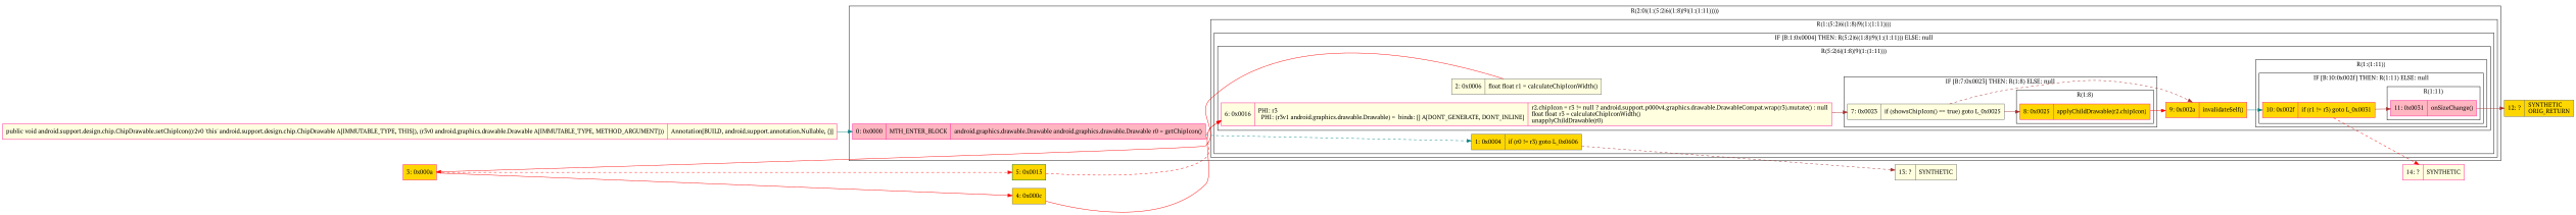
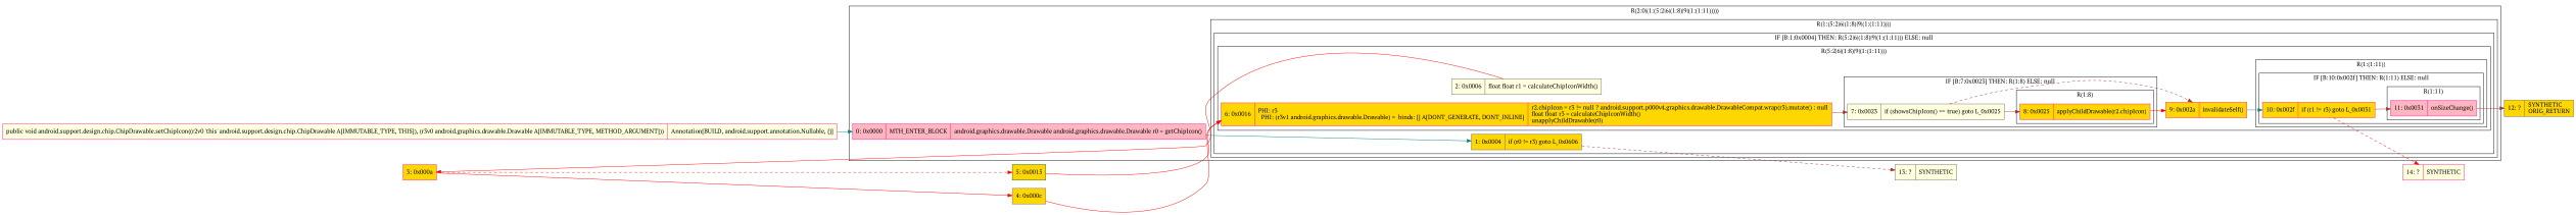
  digraph {
    fontname="PT Serif"
    rankdir=LR
    node [color=deeppink fillcolor=gold fontname="PT Serif" shape=record style=filled]
    edge [color=red fontname="PT Serif"]
    n1 [label="{8\:\ 0x0025|applyChildDrawable(r2.chipIcon)\l}"]
    n2 [color=gray40 fillcolor=lightyellow label="{7\:\ 0x0023|if (showsChipIcon() == true) goto L_0x0025\l}"]
    n3 [fillcolor=lightpink label="{11\:\ 0x0031|onSizeChange()\l}"]
    n4 [label="{10\:\ 0x002f|if (r1 != r3) goto L_0x0031\l}"]
    n5 [color=gray40 fillcolor=lightyellow label="{2\:\ 0x0006|float float r1 = calculateChipIconWidth()\l}"]
-   n6 [fillcolor=lightyellow label="{6\:\ 0x0016|PHI: r3 \l  PHI: (r3v1 android.graphics.drawable.Drawable) =  binds: [] A[DONT_GENERATE, DONT_INLINE]\l|r2.chipIcon = r3 != null ? android.support.p000v4.graphics.drawable.DrawableCompat.wrap(r3).mutate() : null\lfloat float r3 = calculateChipIconWidth()\lunapplyChildDrawable(r0)\l}"]
+   n6 [label="{6\:\ 0x0016|PHI: r3 \l  PHI: (r3v1 android.graphics.drawable.Drawable) =  binds: [] A[DONT_GENERATE, DONT_INLINE]\l|r2.chipIcon = r3 != null ? android.support.p000v4.graphics.drawable.DrawableCompat.wrap(r3).mutate() : null\lfloat float r3 = calculateChipIconWidth()\lunapplyChildDrawable(r0)\l}"]
    n7 [label="{9\:\ 0x002a|invalidateSelf()\l}"]
    n8 [color=gray40 label="{1\:\ 0x0004|if (r0 != r3) goto L_0x0606\l}"]
    n9 [fillcolor=lightpink label="{0\:\ 0x0000|MTH_ENTER_BLOCK\l|android.graphics.drawable.Drawable android.graphics.drawable.Drawable r0 = getChipIcon()\l}"]
    n10 [color=gray40 label="{12\:\ ?|SYNTHETIC\lORIG_RETURN\l}"]
    n11 [fillcolor=lightyellow label="{14\:\ ?|SYNTHETIC\l}"]
    n12 [label="{3\:\ 0x000a}"]
    n13 [color=gray40 fillcolor=lightyellow label="{13\:\ ?|SYNTHETIC\l}"]
    n14 [color=gray40 label="{4\:\ 0x000c}"]
    n15 [color=darkgreen label="{5\:\ 0x0015}"]
    n16 [fillcolor=lightyellow label="{public void android.support.design.chip.ChipDrawable.setChipIcon((r2v0 'this' android.support.design.chip.ChipDrawable A[IMMUTABLE_TYPE, THIS]), (r3v0 android.graphics.drawable.Drawable A[IMMUTABLE_TYPE, METHOD_ARGUMENT]))  | Annotation[BUILD, android.support.annotation.Nullable, \{\}]\l}"]
    subgraph cluster_1 {
      label="R(2:0|(1:(5:2|6|(1:8)|9|(1:(1:11)))))"
      n9
      subgraph cluster_2 {
        label="R(1:(5:2|6|(1:8)|9|(1:(1:11))))"
        subgraph cluster_3 {
          label="IF [B:1:0x0004] THEN: R(5:2|6|(1:8)|9|(1:(1:11))) ELSE: null"
          n8
          subgraph cluster_4 {
            label="R(5:2|6|(1:8)|9|(1:(1:11)))"
            n5
            n6
            n7
            subgraph cluster_5 {
              label="IF [B:7:0x0023] THEN: R(1:8) ELSE: null"
              n2
              subgraph cluster_6 {
                label="R(1:8)"
                n1
              }
            }
            subgraph cluster_7 {
              label="R(1:(1:11))"
              subgraph cluster_8 {
                label="IF [B:10:0x002f] THEN: R(1:11) ELSE: null"
                n4
                subgraph cluster_9 {
                  label="R(1:11)"
                  n3
                }
              }
            }
          }
        }
      }
    }
    n1 -> n7
    n2 -> n1 [color=brown]
    n2 -> n7 [color=brown style=dashed]
    n3 -> n10 [color=brown]
    n4 -> n3 [color=brown]
    n4 -> n11 [style=dashed]
    n5 -> n12
    n6 -> n2 [color=brown]
    n7 -> n4 [color=teal]
    n8 -> n13 [color=brown style=dashed]
-   n9 -> n8 [color=teal style=dashed]
+   n9 -> n8 [color=teal]
    n12 -> n14
    n12 -> n15 [style=dashed]
    n14 -> n6
-   n15 -> n6 [style=dashed]
+   n15 -> n6
    n16 -> n9 [color=teal]
  }
